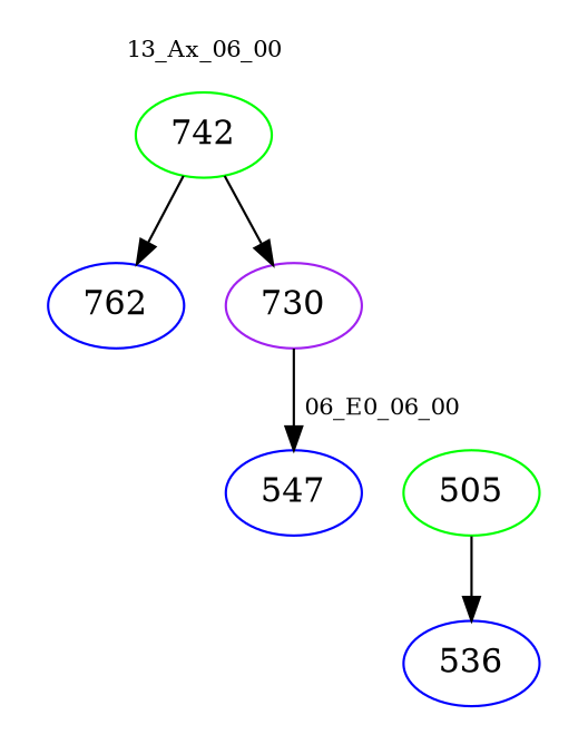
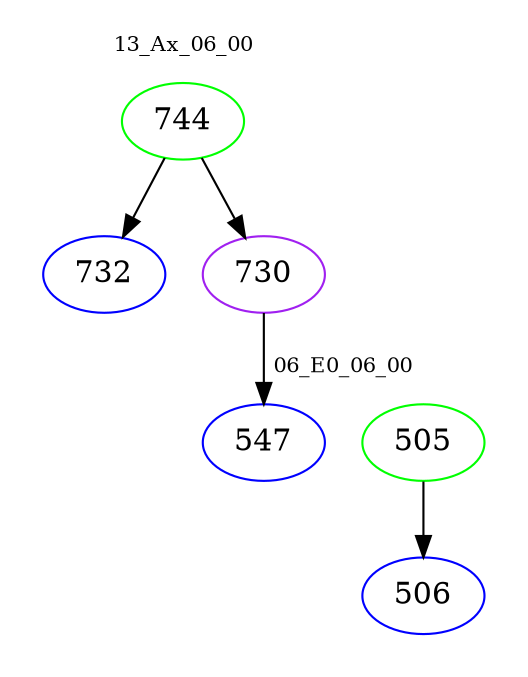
  digraph {
    node [color=blue]
    edge [color=black]
-   n1 [color=green label=742]
-   n2 [label=762]
+   n1 [color=green label=744]
+   n2 [label=732]
    n3 [color=purple label=730]
    n4 [color=green label=505]
-   n5 [label=536]
+   n5 [label=506]
    n6 [label=547]
    subgraph cluster_1 {
      color=white
      fontsize=10
      label="13_Ax_06_00"
      n1
      n2
      n3
    }
    subgraph cluster_2 {
      color=white
      fontsize=10
      label="06_E0_06_00"
      n4
      n5
      n6
    }
    n1 -> n2
    n1 -> n3
    n3 -> n6
    n4 -> n5
  }
